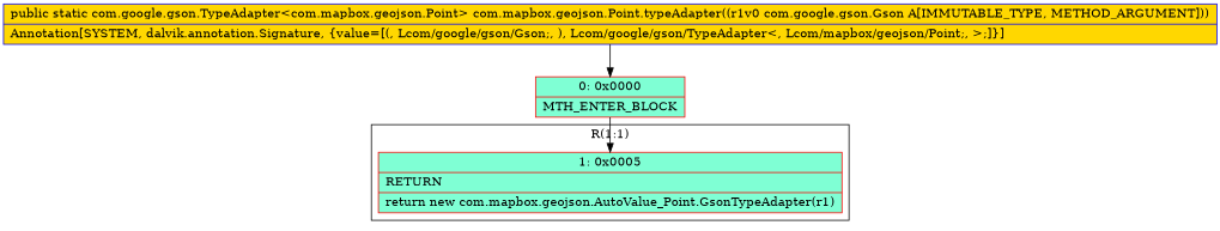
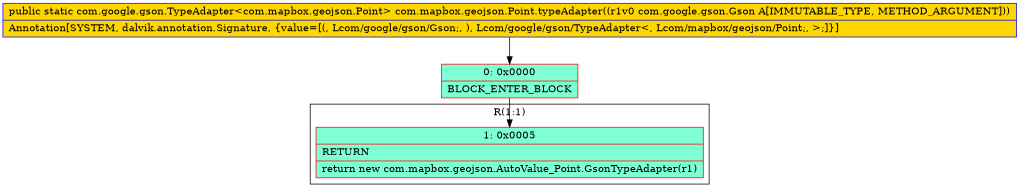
  digraph {
    node [color=red shape=record style=filled fillcolor=aquamarine]
    n1 [label="{1\:\ 0x0005|RETURN\l|return new com.mapbox.geojson.AutoValue_Point.GsonTypeAdapter(r1)\l}"]
-   n2 [label="{0\:\ 0x0000|MTH_ENTER_BLOCK\l}"]
+   n2 [label="{0\:\ 0x0000|BLOCK_ENTER_BLOCK\l}"]
    n3 [label="{public static com.google.gson.TypeAdapter\<com.mapbox.geojson.Point\> com.mapbox.geojson.Point.typeAdapter((r1v0 com.google.gson.Gson A[IMMUTABLE_TYPE, METHOD_ARGUMENT]))  | Annotation[SYSTEM, dalvik.annotation.Signature, \{value=[(, Lcom\/google\/gson\/Gson;, ), Lcom\/google\/gson\/TypeAdapter\<, Lcom\/mapbox\/geojson\/Point;, \>;]\}]\l}" fillcolor=gold color=blue]
    subgraph cluster_1 {
      label="R(1:1)"
      n1
    }
    n2 -> n1
    n3 -> n2
  }
